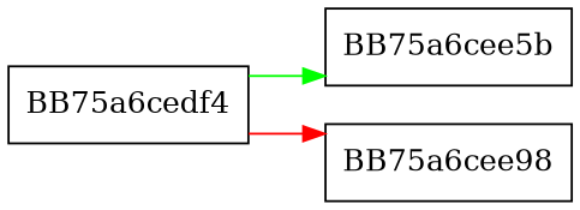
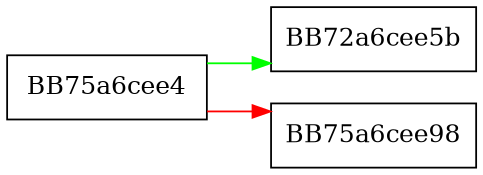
  digraph {
    rankdir=LR
    splines=ortho
    node [shape=box]
-   BB75a6cedf4
-   BB75a6cee5b
+   BB75a6cedf4 [label=BB75a6cee4]
+   BB75a6cee5b [label=BB72a6cee5b]
    n3 [label=BB75a6cee98]
    BB75a6cedf4 -> BB75a6cee5b [color=green]
    BB75a6cedf4 -> n3 [color=red]
  }
